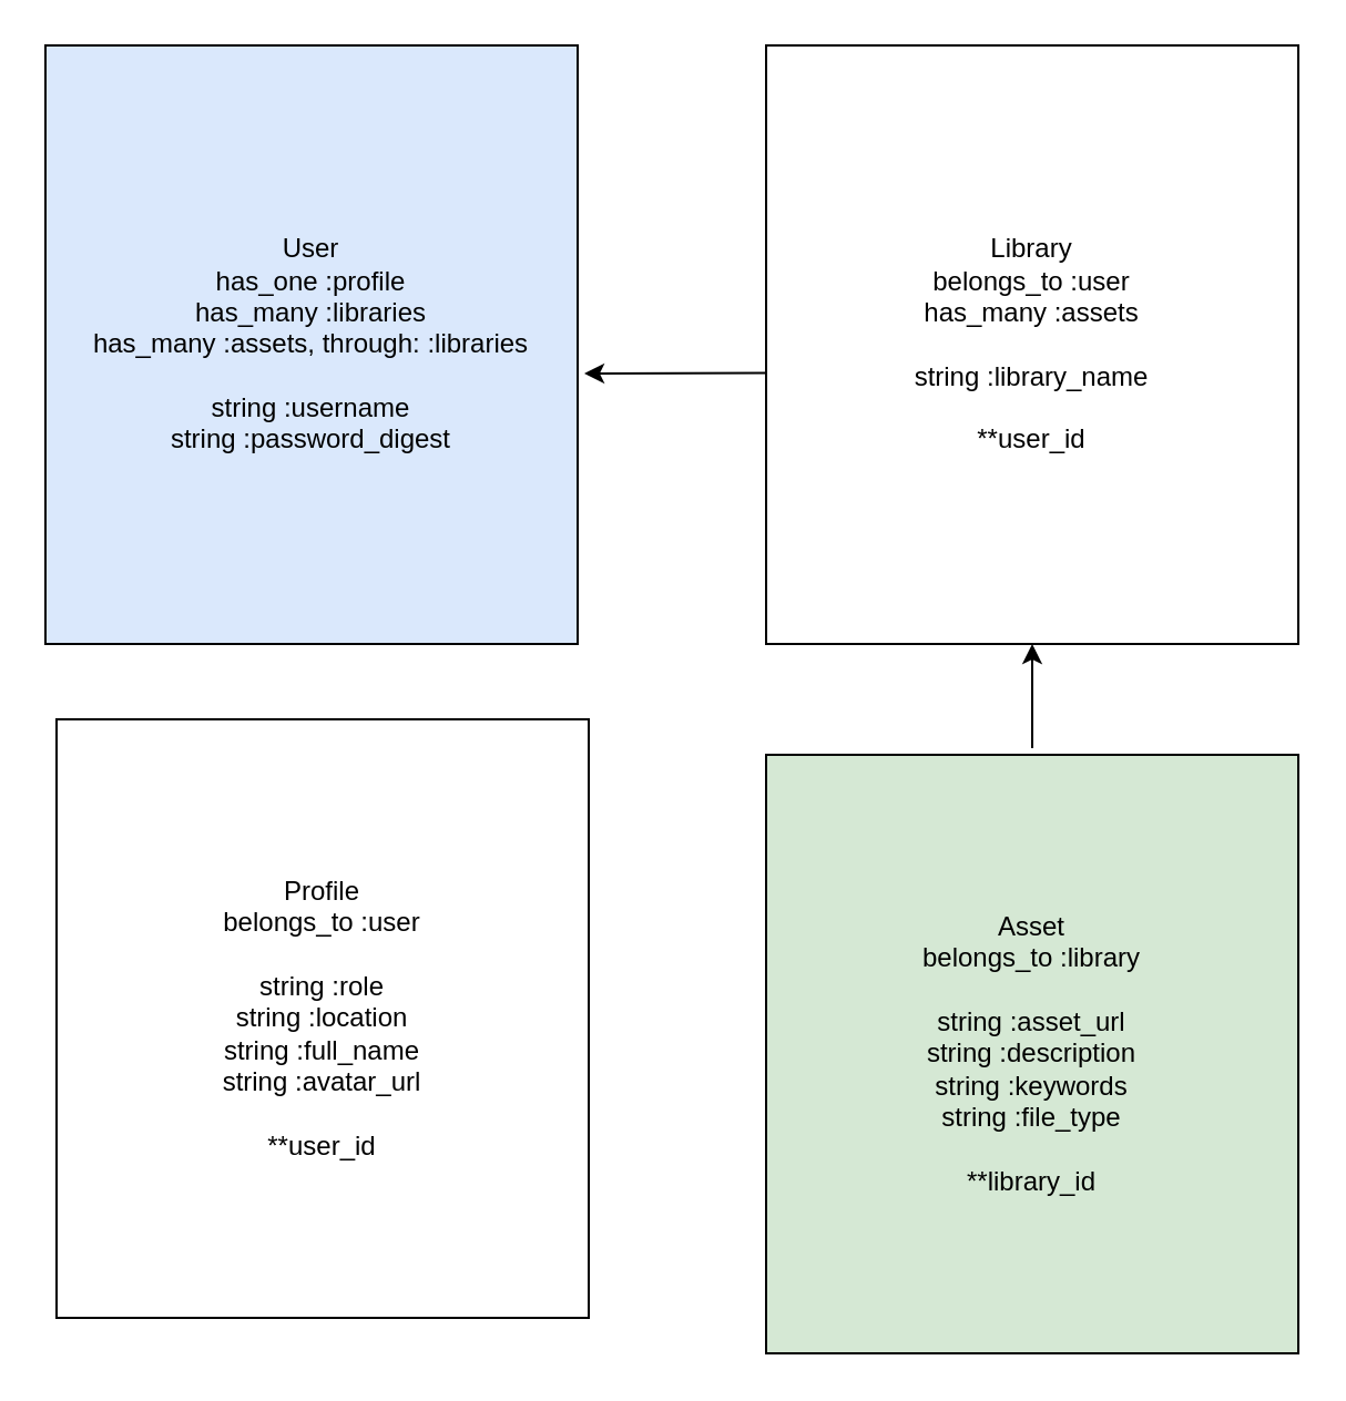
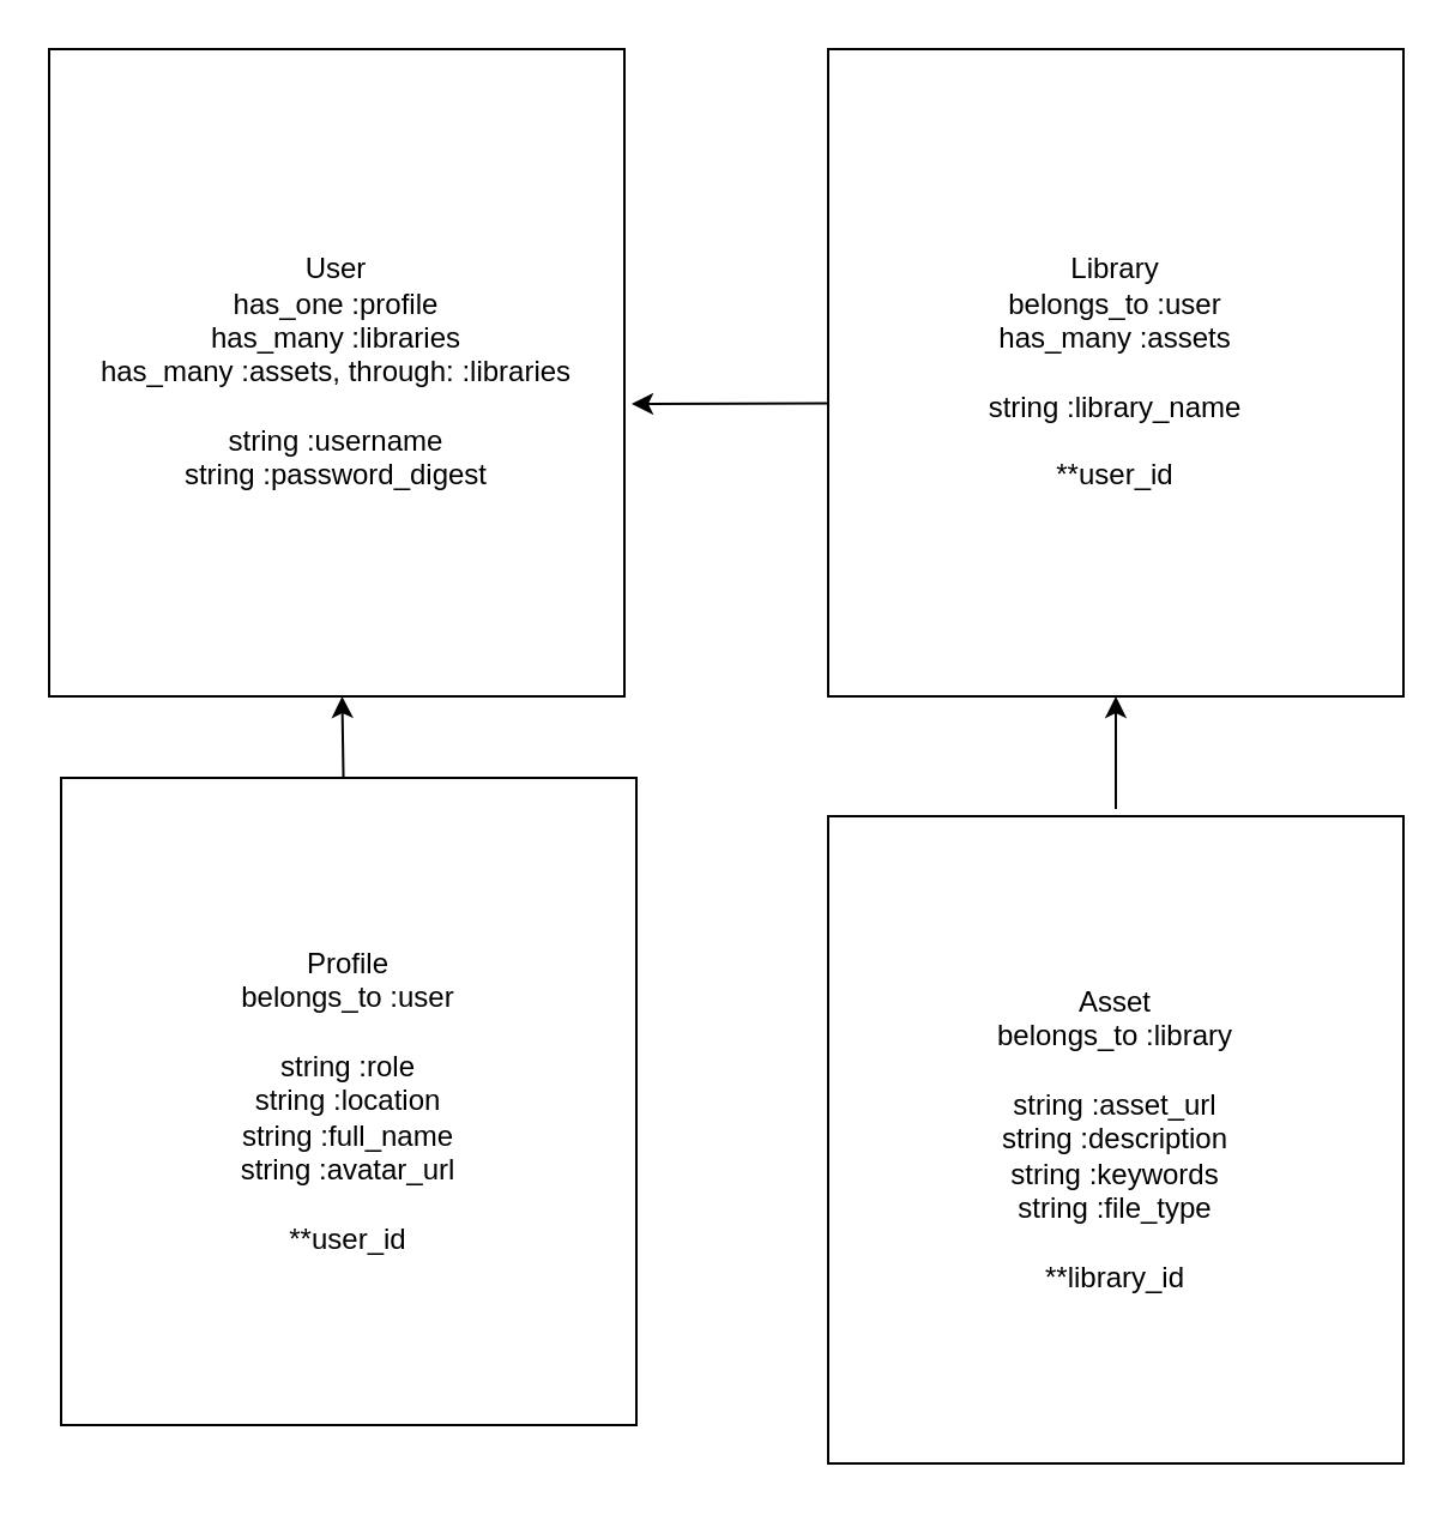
  <mxCell id="0" />
  <mxCell id="1" parent="0" />
- <mxCell id="2" value="User&lt;br&gt;has_one :profile&lt;br&gt;has_many :libraries&lt;br&gt;has_many :assets, through: :libraries&lt;br&gt;&lt;br&gt;string :username&lt;br&gt;string :password_digest" style="whiteSpace=wrap;html=1;fillColor=#dae8fc;" vertex="1" parent="1"><mxGeometry x="20" y="20" width="240" height="270" as="geometry" /></mxCell>
+ <mxCell id="2" value="User&lt;br&gt;has_one :profile&lt;br&gt;has_many :libraries&lt;br&gt;has_many :assets, through: :libraries&lt;br&gt;&lt;br&gt;string :username&lt;br&gt;string :password_digest" style="whiteSpace=wrap;html=1;" vertex="1" parent="1"><mxGeometry x="20" y="20" width="240" height="270" as="geometry" /></mxCell>
  <mxCell id="3" value="Library&lt;br&gt;belongs_to :user&lt;br&gt;has_many :assets&lt;br&gt;&lt;br&gt;string :library_name&lt;br&gt;&lt;br&gt;**user_id" style="whiteSpace=wrap;html=1;" vertex="1" parent="1"><mxGeometry x="345" y="20" width="240" height="270" as="geometry" /></mxCell>
- <mxCell id="4" value="Asset&lt;br&gt;belongs_to :library&lt;br&gt;&lt;br&gt;string :asset_url&lt;br&gt;string :description&lt;br&gt;string :keywords&lt;br&gt;string :file_type&lt;br&gt;&lt;br&gt;**library_id" style="whiteSpace=wrap;html=1;fillColor=#d5e8d4;" vertex="1" parent="1"><mxGeometry x="345" y="340" width="240" height="270" as="geometry" /></mxCell>
+ <mxCell id="4" value="Asset&lt;br&gt;belongs_to :library&lt;br&gt;&lt;br&gt;string :asset_url&lt;br&gt;string :description&lt;br&gt;string :keywords&lt;br&gt;string :file_type&lt;br&gt;&lt;br&gt;**library_id" style="whiteSpace=wrap;html=1;" vertex="1" parent="1"><mxGeometry x="345" y="340" width="240" height="270" as="geometry" /></mxCell>
+ <mxCell id="5" value="" style="edgeStyle=none;html=1;" edge="1" parent="1" source="6" target="2"><mxGeometry relative="1" as="geometry" /></mxCell>
  <mxCell id="6" value="Profile&lt;br&gt;belongs_to :user&lt;br&gt;&lt;br&gt;string :role&lt;br&gt;string :location&lt;br&gt;string :full_name&lt;br&gt;string :avatar_url&lt;br&gt;&lt;br&gt;**user_id" style="whiteSpace=wrap;html=1;" vertex="1" parent="1"><mxGeometry x="25" y="324" width="240" height="270" as="geometry" /></mxCell>
  <mxCell id="7" value="" style="endArrow=classic;html=1;exitX=0.001;exitY=0.547;exitDx=0;exitDy=0;exitPerimeter=0;" edge="1" parent="1" source="3"><mxGeometry width="50" height="50" relative="1" as="geometry"><mxPoint x="399" y="384" as="sourcePoint" /><mxPoint x="263" y="168" as="targetPoint" /></mxGeometry></mxCell>
  <mxCell id="8" value="" style="endArrow=classic;html=1;entryX=0.5;entryY=1;entryDx=0;entryDy=0;" edge="1" parent="1" target="3"><mxGeometry width="50" height="50" relative="1" as="geometry"><mxPoint x="465" y="337" as="sourcePoint" /><mxPoint x="449" y="334" as="targetPoint" /></mxGeometry></mxCell>
